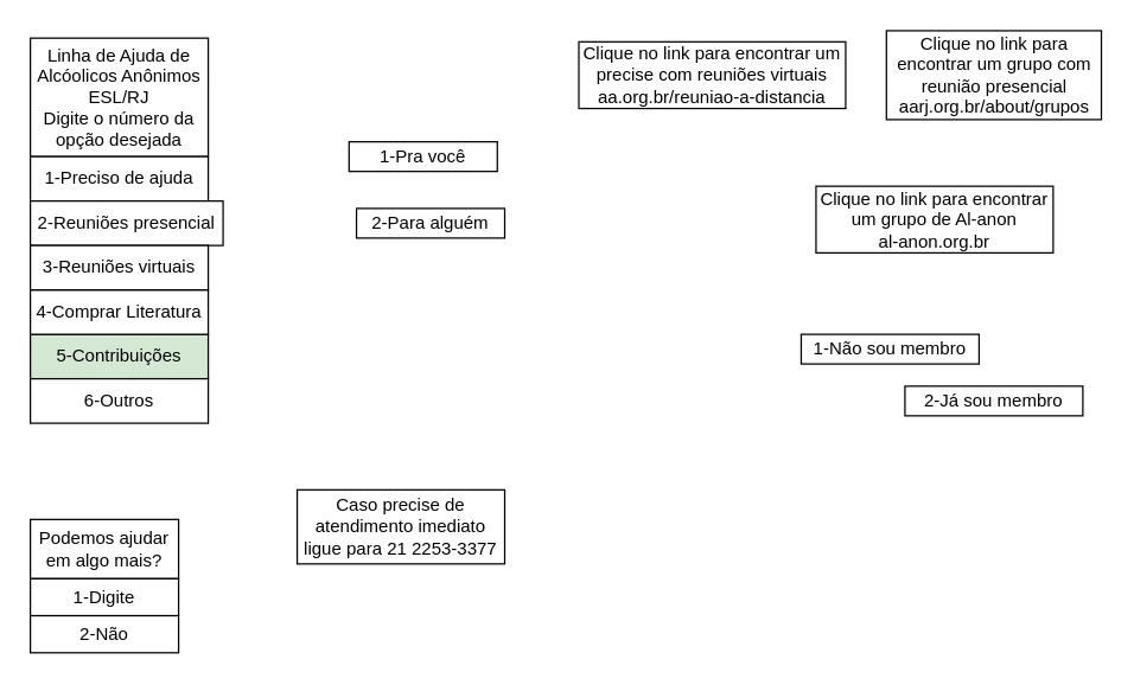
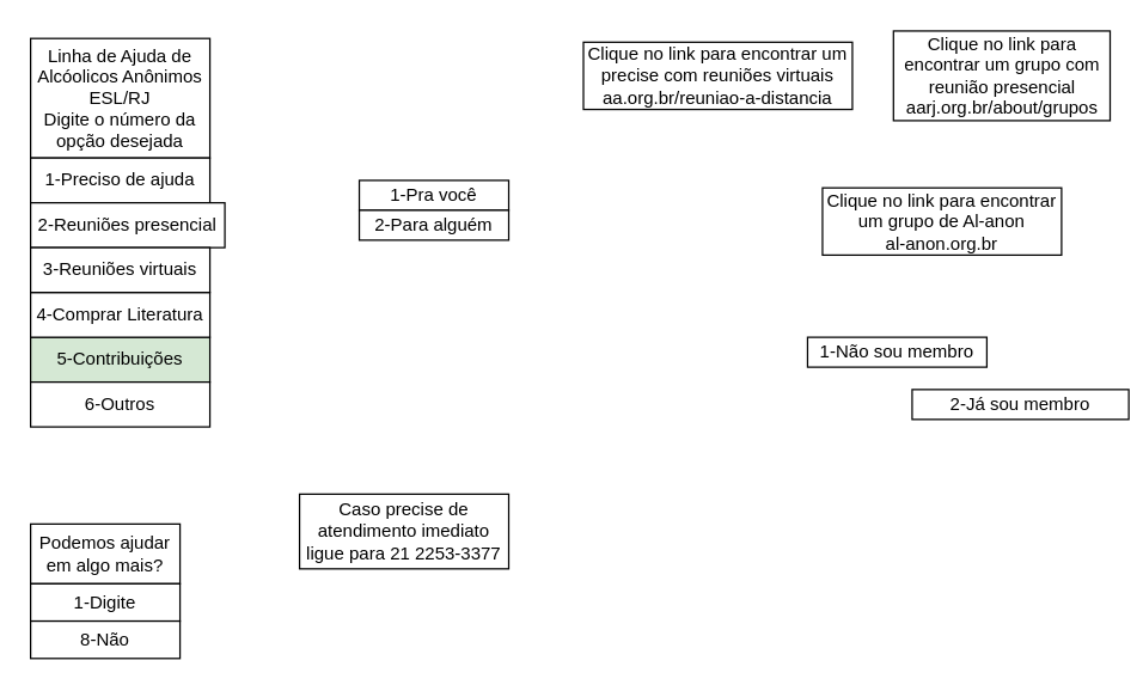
  <mxCell id="0" />
  <mxCell id="1" parent="0" />
  <mxCell id="2" value="Linha de Ajuda de Alcóolicos Anônimos&lt;br&gt;ESL/RJ&lt;br&gt;Digite o número da opção desejada" style="rounded=0;whiteSpace=wrap;html=1;" vertex="1" parent="1"><mxGeometry x="20" y="25" width="120" height="80" as="geometry" /></mxCell>
  <mxCell id="3" value="5-Contribuições" style="rounded=0;whiteSpace=wrap;html=1;fillColor=#d5e8d4;" vertex="1" parent="1"><mxGeometry x="20" y="225" width="120" height="30" as="geometry" /></mxCell>
  <mxCell id="4" value="1-Preciso de ajuda" style="rounded=0;whiteSpace=wrap;html=1;" vertex="1" parent="1"><mxGeometry x="20" y="105" width="120" height="30" as="geometry" /></mxCell>
  <mxCell id="5" value="2-Reuniões presencial" style="rounded=0;whiteSpace=wrap;html=1;" vertex="1" parent="1"><mxGeometry x="20" y="135" width="130" height="30" as="geometry" /></mxCell>
  <mxCell id="6" value="4-Comprar Literatura" style="rounded=0;whiteSpace=wrap;html=1;" vertex="1" parent="1"><mxGeometry x="20" y="195" width="120" height="30" as="geometry" /></mxCell>
  <mxCell id="7" value="3-Reuniões virtuais" style="rounded=0;whiteSpace=wrap;html=1;" vertex="1" parent="1"><mxGeometry x="20" y="165" width="120" height="30" as="geometry" /></mxCell>
  <mxCell id="8" value="Clique no link para encontrar um grupo com reunião presencial aarj.org.br/about/grupos" style="rounded=0;whiteSpace=wrap;html=1;" vertex="1" parent="1"><mxGeometry x="597.5" y="20" width="145" height="60" as="geometry" /></mxCell>
  <mxCell id="9" value="Clique no link para encontrar um precise com reuniões virtuais&lt;br&gt;aa.org.br/reuniao-a-distancia" style="rounded=0;whiteSpace=wrap;html=1;" vertex="1" parent="1"><mxGeometry x="390" y="27.5" width="180" height="45" as="geometry" /></mxCell>
  <mxCell id="10" value="Clique no link para encontrar um grupo de Al-anon&lt;br&gt;al-anon.org.br" style="rounded=0;whiteSpace=wrap;html=1;" vertex="1" parent="1"><mxGeometry x="550" y="125" width="160" height="45" as="geometry" /></mxCell>
  <mxCell id="11" value="6-Outros" style="rounded=0;whiteSpace=wrap;html=1;" vertex="1" parent="1"><mxGeometry x="20" y="255" width="120" height="30" as="geometry" /></mxCell>
  <mxCell id="12" value="1-Não sou membro" style="rounded=0;whiteSpace=wrap;html=1;" vertex="1" parent="1"><mxGeometry x="540" y="225" width="120" height="20" as="geometry" /></mxCell>
  <mxCell id="13" value="Caso precise de atendimento imediato ligue para 21 2253-3377" style="rounded=0;whiteSpace=wrap;html=1;" vertex="1" parent="1"><mxGeometry x="200" y="330" width="140" height="50" as="geometry" /></mxCell>
  <mxCell id="14" value="Podemos ajudar em algo mais?" style="rounded=0;whiteSpace=wrap;html=1;" vertex="1" parent="1"><mxGeometry x="20" y="350" width="100" height="40" as="geometry" /></mxCell>
  <mxCell id="15" value="1-Digite" style="rounded=0;whiteSpace=wrap;html=1;" vertex="1" parent="1"><mxGeometry x="20" y="390" width="100" height="25" as="geometry" /></mxCell>
- <mxCell id="16" value="2-Não" style="rounded=0;whiteSpace=wrap;html=1;" vertex="1" parent="1"><mxGeometry x="20" y="415" width="100" height="25" as="geometry" /></mxCell>
- <mxCell id="17" value="1-Pra você" style="rounded=0;whiteSpace=wrap;html=1;" vertex="1" parent="1"><mxGeometry x="235" y="95" width="100" height="20" as="geometry" /></mxCell>
+ <mxCell id="16" value="8-Não" style="rounded=0;whiteSpace=wrap;html=1;" vertex="1" parent="1"><mxGeometry x="20" y="415" width="100" height="25" as="geometry" /></mxCell>
+ <mxCell id="17" value="1-Pra você" style="rounded=0;whiteSpace=wrap;html=1;" vertex="1" parent="1"><mxGeometry x="240" y="120" width="100" height="20" as="geometry" /></mxCell>
  <mxCell id="18" value="2-Para alguém" style="rounded=0;whiteSpace=wrap;html=1;" vertex="1" parent="1"><mxGeometry x="240" y="140" width="100" height="20" as="geometry" /></mxCell>
- <mxCell id="19" value="2-Já sou membro" style="rounded=0;whiteSpace=wrap;html=1;" vertex="1" parent="1"><mxGeometry x="610" y="260" width="120" height="20" as="geometry" /></mxCell>
+ <mxCell id="19" value="2-Já sou membro" style="rounded=0;whiteSpace=wrap;html=1;" vertex="1" parent="1"><mxGeometry x="610" y="260" width="145" height="20" as="geometry" /></mxCell>
